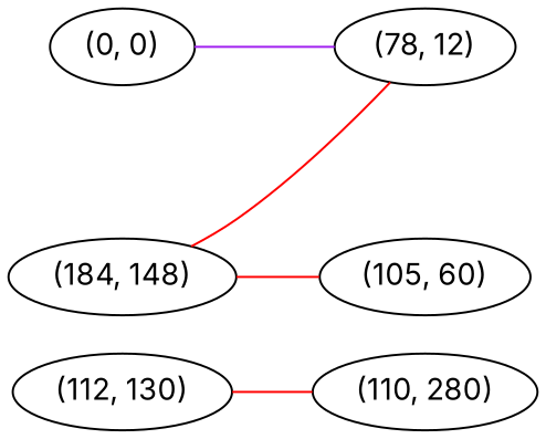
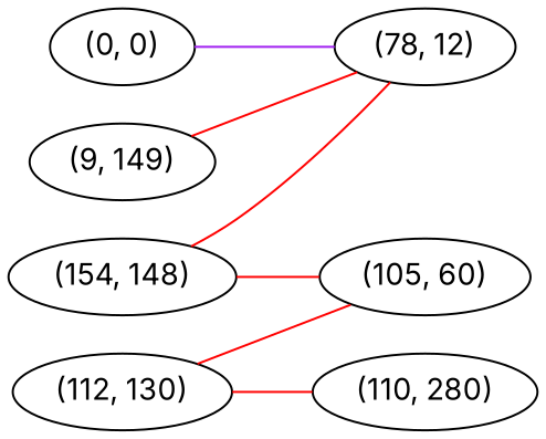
  graph {
    fontname=Inter
    rankdir=LR
    node [fontname=Inter]
    edge [color=red fontname=Inter weight=1]
    n1 [label="(78, 12)"]
    "(0, 0)"
-   "(154, 148)" [label="(184, 148)"]
+   "(154, 148)"
    "(105, 60)"
    "(112, 130)"
    n6 [label="(110, 280)"]
+   "(9, 149)"
    "(0, 0)" -- n1 [color=purple weight=4]
    "(154, 148)" -- n1
    "(154, 148)" -- "(105, 60)"
+   "(112, 130)" -- "(105, 60)"
    "(112, 130)" -- n6
+   "(9, 149)" -- n1
  }
